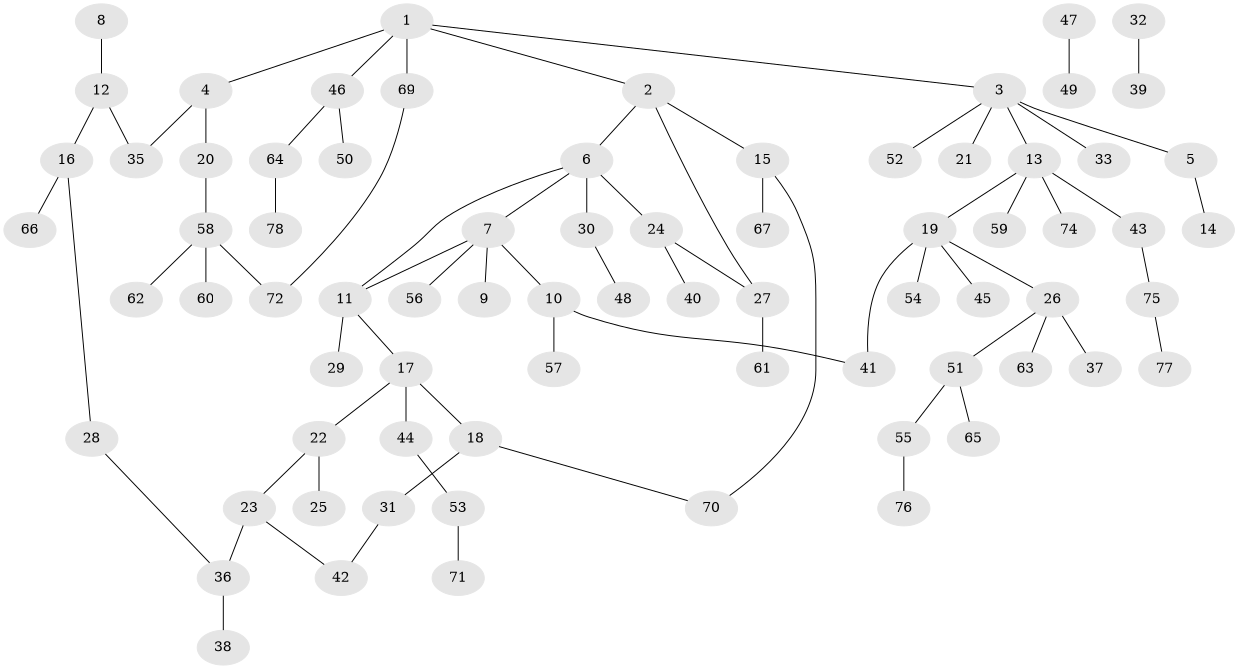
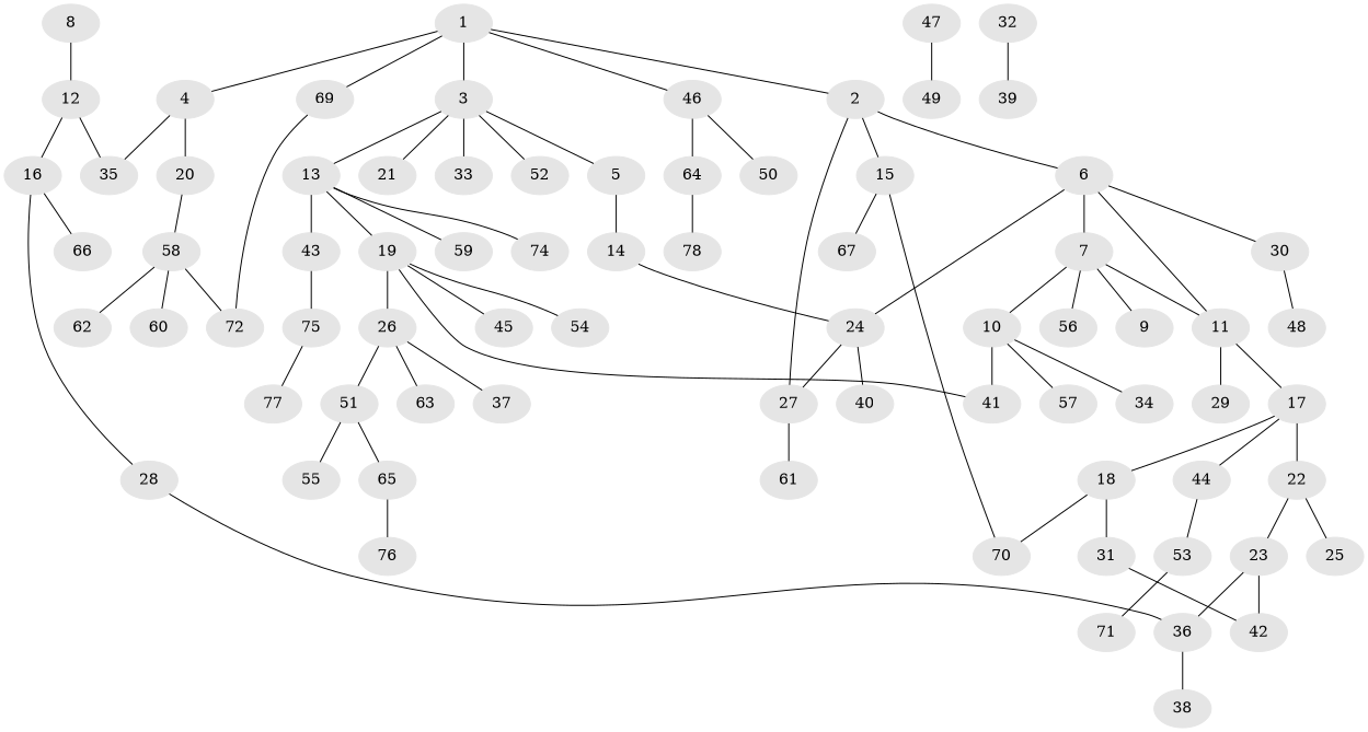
  graph {
    node [color=gray90 style=filled]
    1
    2
    3
    4
    46
    69
    6
    15
    27
    5
    13
    21
    33
    52
    20
    35
    50
    64
    72
    7
    11
    24
    30
    67
    70
    61
    14
    19
    43
    59
    74
    58
    9
    10
    56
    17
    29
    40
    48
    8
    12
+   34
    41
    57
    16
    18
    22
    44
    28
    66
    26
    45
    54
    75
    47
    49
    36
    31
    23
    25
    53
    42
    37
    51
    63
    32
    39
    62
    60
    38
    55
    65
    77
    71
    n75 [label=78]
    76
    1 -- 2
    1 -- 3
    1 -- 4
    1 -- 46
    1 -- 69
    2 -- 6
    2 -- 15
    2 -- 27
    3 -- 5
    3 -- 13
    3 -- 21
    3 -- 33
    3 -- 52
    4 -- 20
    4 -- 35
    46 -- 50
    46 -- 64
    69 -- 72
    6 -- 7
    6 -- 11
    6 -- 24
    6 -- 30
    15 -- 67
    15 -- 70
    27 -- 61
    5 -- 14
    13 -- 19
    13 -- 43
    13 -- 59
    13 -- 74
    20 -- 58
    64 -- n75
    7 -- 11
    7 -- 9
    7 -- 10
    7 -- 56
    11 -- 17
    11 -- 29
    24 -- 27
    24 -- 40
    30 -- 48
+   14 -- 24
    19 -- 41
    19 -- 26
    19 -- 45
    19 -- 54
    43 -- 75
    58 -- 72
    58 -- 62
    58 -- 60
+   10 -- 34
    10 -- 41
    10 -- 57
    17 -- 18
    17 -- 22
    17 -- 44
    8 -- 12
    12 -- 35
    12 -- 16
    16 -- 28
    16 -- 66
    18 -- 70
    18 -- 31
    22 -- 23
    22 -- 25
    44 -- 53
    28 -- 36
    26 -- 37
    26 -- 51
    26 -- 63
    75 -- 77
    47 -- 49
    36 -- 38
    31 -- 42
    23 -- 36
    23 -- 42
    53 -- 71
    51 -- 55
    51 -- 65
    32 -- 39
-   55 -- 76
+   65 -- 76
  }
